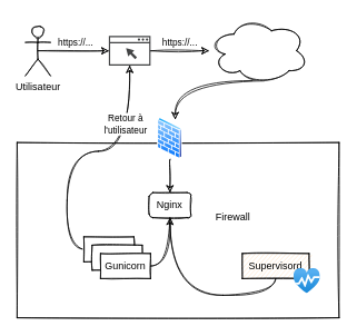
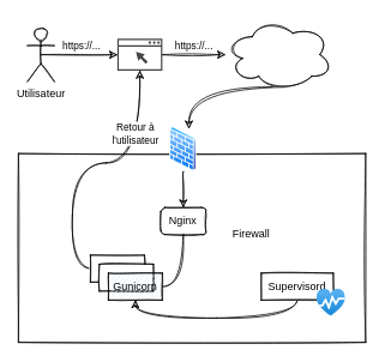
  <mxCell id="0" />
  <mxCell id="1" parent="0" />
  <mxCell id="2" style="edgeStyle=orthogonalEdgeStyle;curved=1;rounded=0;sketch=1;orthogonalLoop=1;jettySize=auto;html=1;exitX=0.55;exitY=0.95;exitDx=0;exitDy=0;exitPerimeter=0;entryX=0.75;entryY=0;entryDx=0;entryDy=0;" edge="1" parent="1" source="3" target="10"><mxGeometry relative="1" as="geometry"><mxPoint x="230" y="140" as="targetPoint" /></mxGeometry></mxCell>
  <mxCell id="3" value="" style="ellipse;shape=cloud;whiteSpace=wrap;html=1;rounded=1;sketch=1;" vertex="1" parent="1"><mxGeometry x="250" y="20" width="120" height="80" as="geometry" /></mxCell>
  <mxCell id="4" value="https://..." style="edgeStyle=orthogonalEdgeStyle;curved=1;rounded=0;sketch=1;orthogonalLoop=1;jettySize=auto;html=1;" edge="1" parent="1" source="5" target="3"><mxGeometry x="0.001" y="10" relative="1" as="geometry"><mxPoint as="offset" /></mxGeometry></mxCell>
  <mxCell id="5" value="" style="pointerEvents=1;shadow=0;dashed=0;html=1;strokeColor=none;fillColor=#434445;aspect=fixed;labelPosition=center;verticalLabelPosition=bottom;verticalAlign=top;align=center;outlineConnect=0;shape=mxgraph.vvd.web_browser;rounded=1;sketch=0;" vertex="1" parent="1"><mxGeometry x="130" y="42.25" width="50" height="35.5" as="geometry" /></mxCell>
  <mxCell id="6" value="https://..." style="edgeStyle=orthogonalEdgeStyle;curved=1;rounded=0;sketch=1;orthogonalLoop=1;jettySize=auto;html=1;exitX=0.5;exitY=0.5;exitDx=0;exitDy=0;exitPerimeter=0;" edge="1" parent="1" source="7" target="5"><mxGeometry x="0.059" y="10" relative="1" as="geometry"><mxPoint as="offset" /></mxGeometry></mxCell>
  <mxCell id="7" value="Utilisateur" style="shape=umlActor;verticalLabelPosition=bottom;verticalAlign=top;html=1;outlineConnect=0;rounded=1;sketch=1;" vertex="1" parent="1"><mxGeometry x="30" y="30" width="30" height="60" as="geometry" /></mxCell>
  <mxCell id="8" value="" style="rounded=0;whiteSpace=wrap;html=1;sketch=1;" vertex="1" parent="1"><mxGeometry x="20" y="170" width="386" height="210" as="geometry" /></mxCell>
  <mxCell id="9" style="edgeStyle=orthogonalEdgeStyle;curved=1;rounded=0;sketch=1;orthogonalLoop=1;jettySize=auto;html=1;exitX=0.5;exitY=1;exitDx=0;exitDy=0;entryX=0.5;entryY=0;entryDx=0;entryDy=0;" edge="1" parent="1" source="10" target="12"><mxGeometry relative="1" as="geometry" /></mxCell>
  <mxCell id="10" value="" style="aspect=fixed;perimeter=ellipsePerimeter;html=1;align=center;shadow=0;dashed=0;spacingTop=3;image;image=img/lib/active_directory/firewall.svg;rounded=1;sketch=1;" vertex="1" parent="1"><mxGeometry x="188" y="140" width="30.5" height="50" as="geometry" /></mxCell>
  <mxCell id="11" style="edgeStyle=orthogonalEdgeStyle;curved=1;rounded=0;sketch=1;orthogonalLoop=1;jettySize=auto;html=1;exitX=0.5;exitY=1;exitDx=0;exitDy=0;entryX=1;entryY=0.5;entryDx=0;entryDy=0;endArrow=none;" edge="1" parent="1" source="12" target="19"><mxGeometry relative="1" as="geometry" /></mxCell>
  <mxCell id="12" value="Nginx" style="whiteSpace=wrap;html=1;sketch=1;rounded=1;" vertex="1" parent="1"><mxGeometry x="178.25" y="230" width="50" height="30" as="geometry" /></mxCell>
- <mxCell id="13" style="edgeStyle=orthogonalEdgeStyle;curved=1;rounded=0;sketch=1;orthogonalLoop=1;jettySize=auto;html=1;exitX=0.5;exitY=1;exitDx=0;exitDy=0;" edge="1" parent="1" source="14" target="12"><mxGeometry relative="1" as="geometry" /></mxCell>
- <mxCell id="14" value="Supervisord" style="rounded=0;whiteSpace=wrap;html=1;sketch=1;fillColor=#ffe6cc;" vertex="1" parent="1"><mxGeometry x="290" y="303" width="80" height="30" as="geometry" /></mxCell>
+ <mxCell id="13" style="edgeStyle=orthogonalEdgeStyle;curved=1;rounded=0;sketch=1;orthogonalLoop=1;jettySize=auto;html=1;exitX=0.5;exitY=1;exitDx=0;exitDy=0;entryX=0.5;entryY=1;entryDx=0;entryDy=0;" edge="1" parent="1" source="14" target="19"><mxGeometry relative="1" as="geometry" /></mxCell>
+ <mxCell id="14" value="Supervisord" style="rounded=0;whiteSpace=wrap;html=1;sketch=1;" vertex="1" parent="1"><mxGeometry x="290" y="303" width="80" height="30" as="geometry" /></mxCell>
  <mxCell id="15" style="edgeStyle=orthogonalEdgeStyle;curved=1;rounded=0;sketch=1;orthogonalLoop=1;jettySize=auto;html=1;exitX=0;exitY=0.5;exitDx=0;exitDy=0;" edge="1" parent="1" source="17" target="5"><mxGeometry relative="1" as="geometry" /></mxCell>
  <mxCell id="16" value="Retour à&lt;br&gt;l'utilisateur" style="edgeLabel;html=1;align=center;verticalAlign=middle;resizable=0;points=[];" vertex="1" connectable="0" parent="15"><mxGeometry x="0.424" y="16" relative="1" as="geometry"><mxPoint x="10.97" y="-21.72" as="offset" /></mxGeometry></mxCell>
  <mxCell id="17" value="" style="rounded=0;whiteSpace=wrap;html=1;sketch=1;" vertex="1" parent="1"><mxGeometry x="100" y="283" width="60" height="30" as="geometry" /></mxCell>
  <mxCell id="18" value="" style="rounded=0;whiteSpace=wrap;html=1;sketch=1;" vertex="1" parent="1"><mxGeometry x="110" y="293" width="60" height="30" as="geometry" /></mxCell>
- <mxCell id="19" value="Gunicorn" style="rounded=0;whiteSpace=wrap;html=1;sketch=1;" vertex="1" parent="1"><mxGeometry x="120" y="303" width="60" height="30" as="geometry" /></mxCell>
+ <mxCell id="19" value="Gunicorn" style="rounded=0;whiteSpace=wrap;html=1;sketch=1;fillColor=#dae8fc;" vertex="1" parent="1"><mxGeometry x="120" y="303" width="60" height="30" as="geometry" /></mxCell>
  <mxCell id="20" value="" style="aspect=fixed;html=1;points=[];align=center;image;fontSize=12;image=img/lib/azure2/general/Service_Health.svg;rounded=1;sketch=1;" vertex="1" parent="1"><mxGeometry x="351.75" y="321" width="31.88" height="30" as="geometry" /></mxCell>
  <mxCell id="21" value="Firewall" style="text;html=1;strokeColor=none;fillColor=none;align=center;verticalAlign=middle;whiteSpace=wrap;rounded=0;sketch=1;" vertex="1" parent="1"><mxGeometry x="259" y="250" width="40" height="20" as="geometry" /></mxCell>
